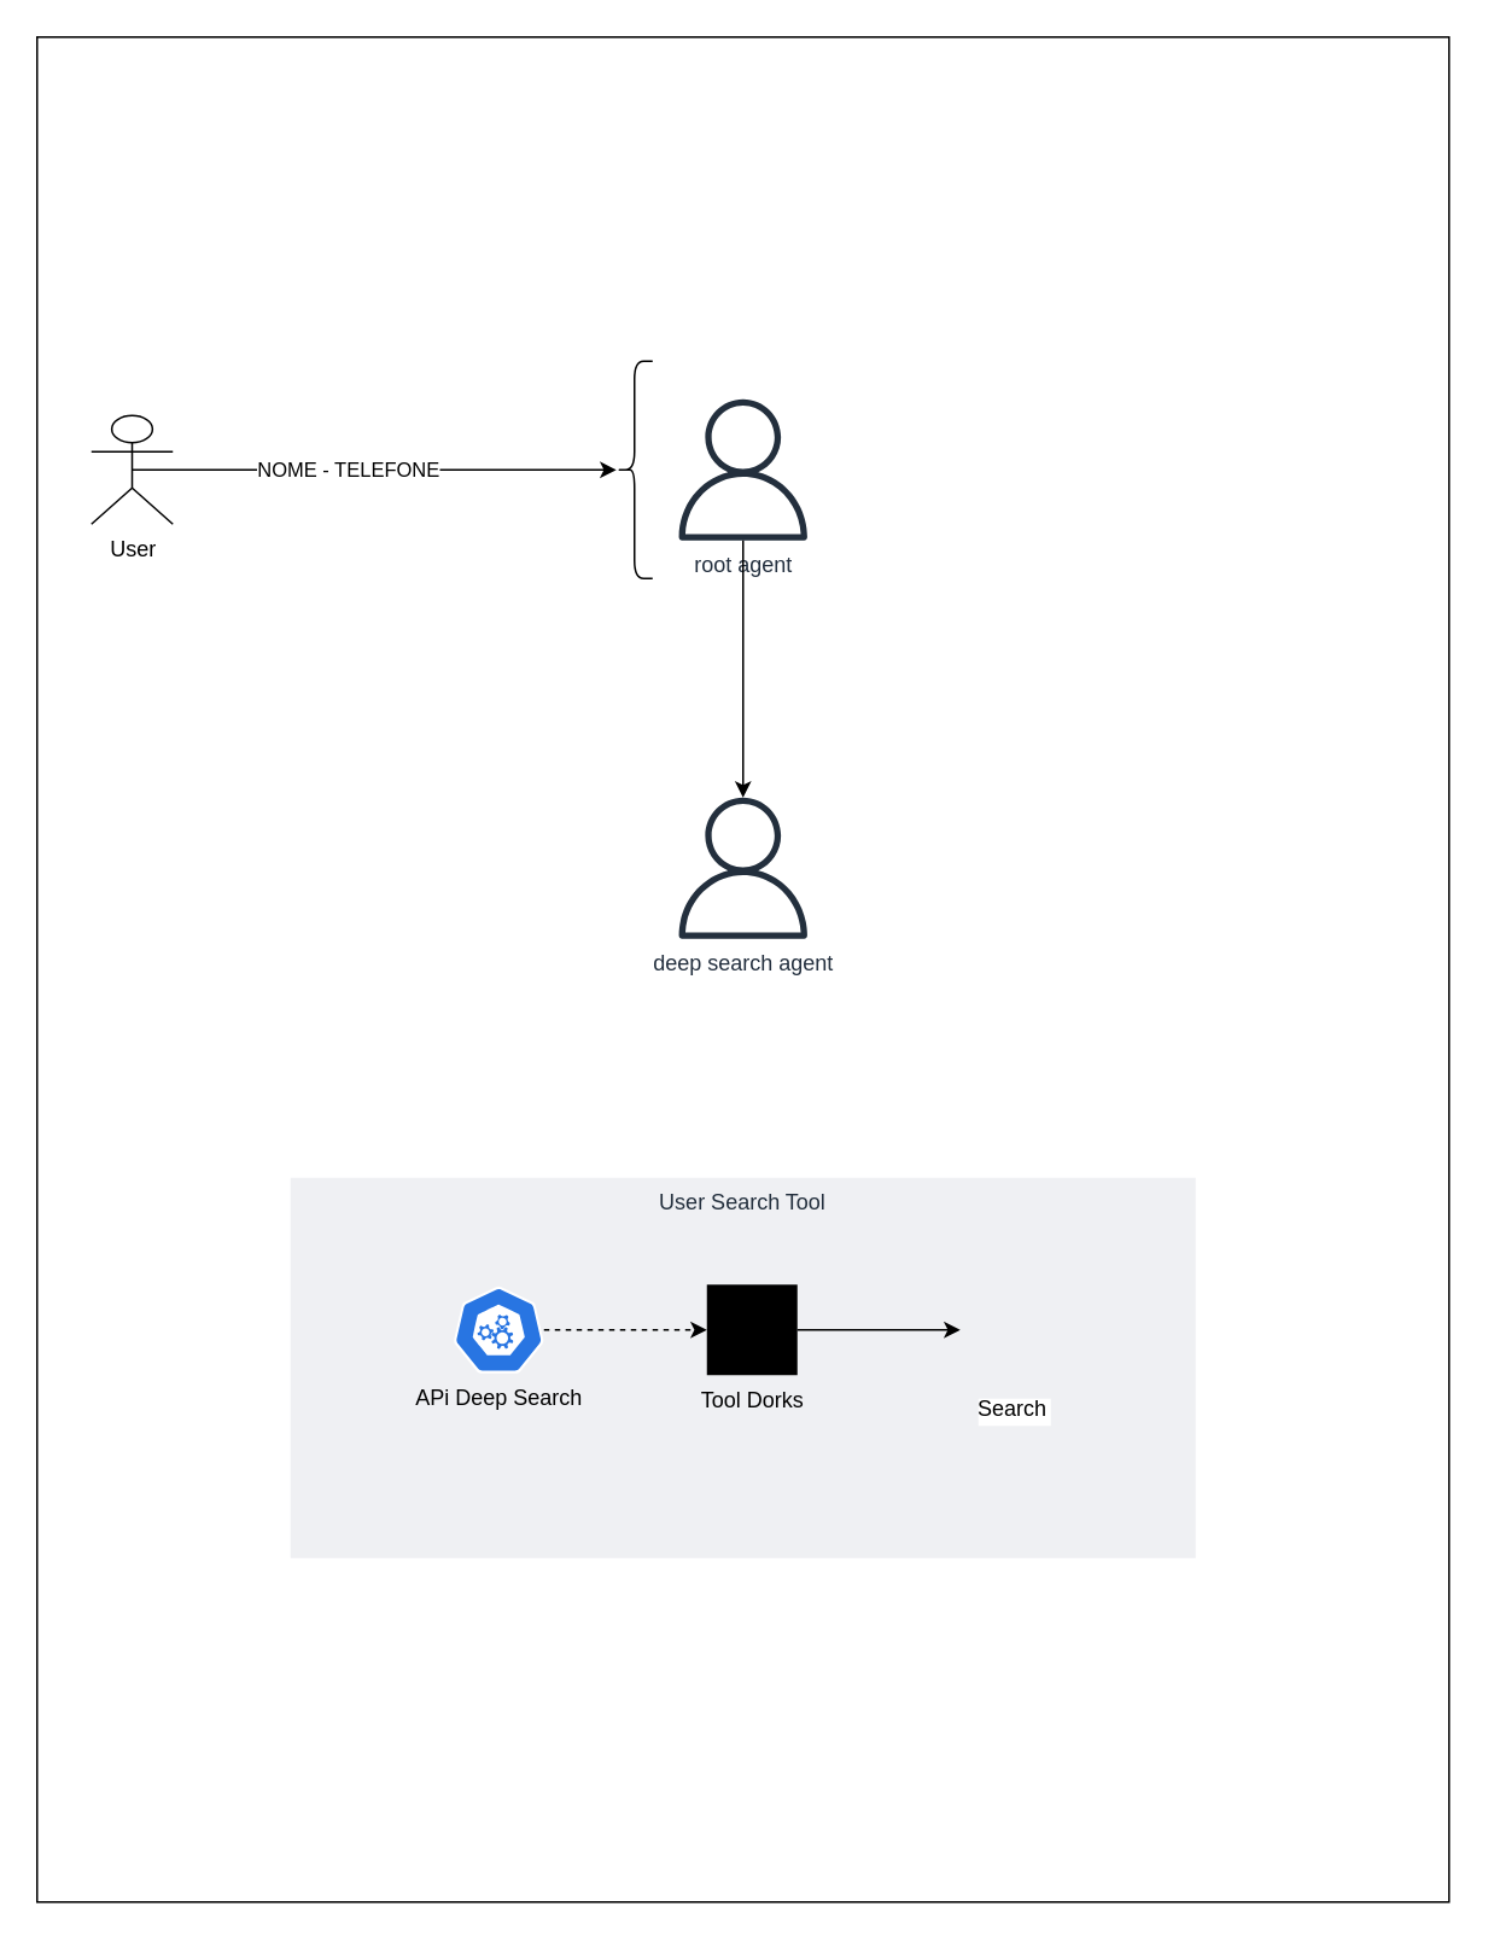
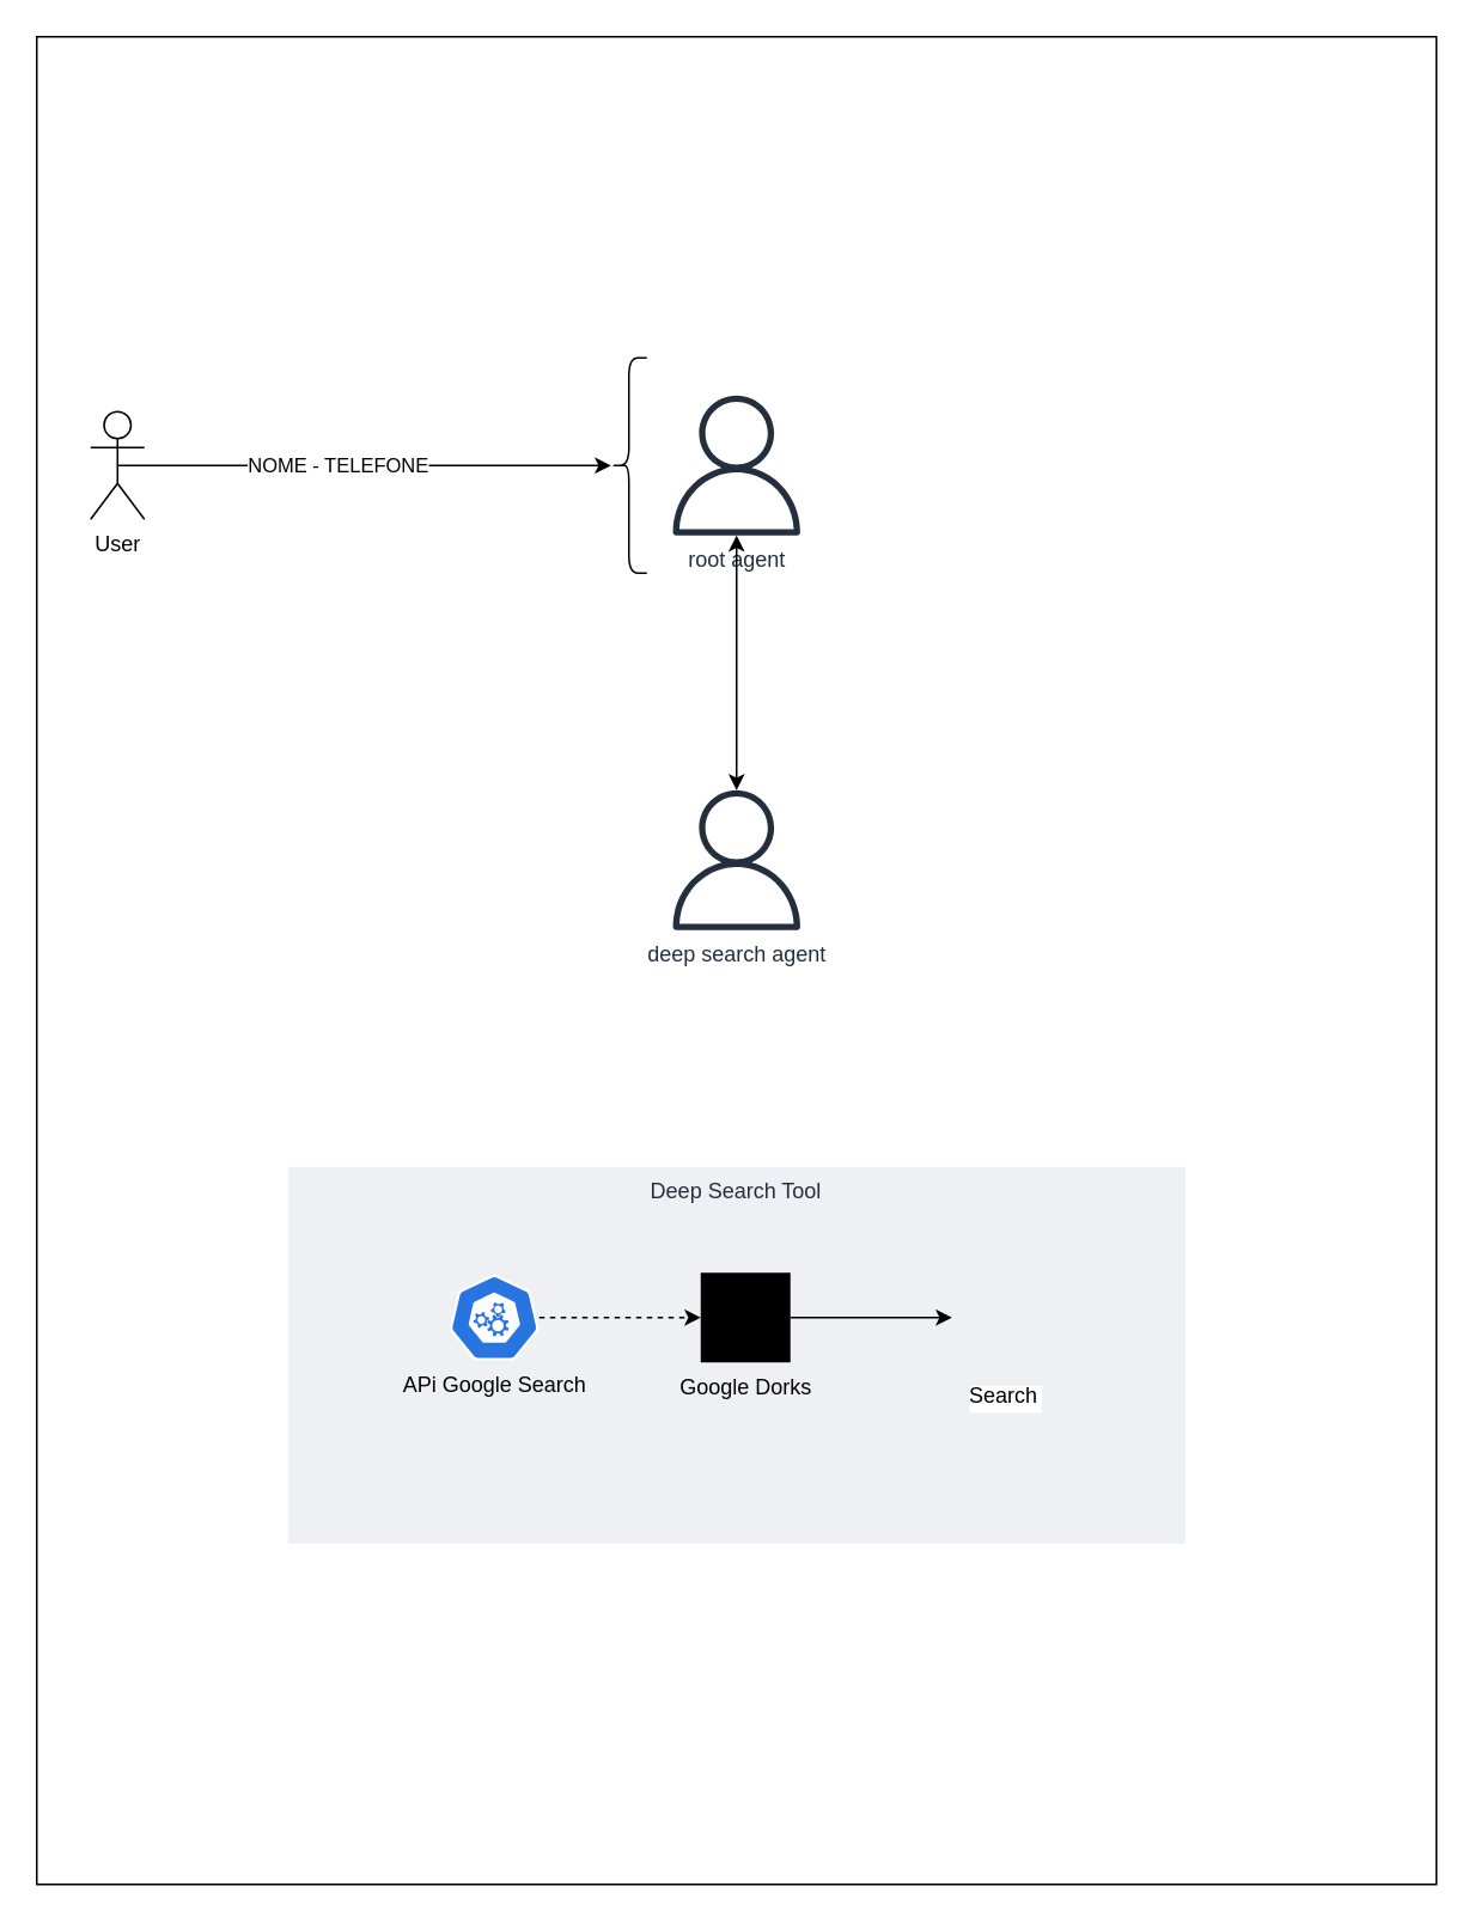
  <mxCell id="0" />
  <mxCell id="1" parent="0" />
  <mxCell id="2" value="" style="rounded=0;whiteSpace=wrap;html=1;" vertex="1" parent="1"><mxGeometry x="20" y="20" width="780" height="1030" as="geometry" /></mxCell>
  <mxCell id="3" value="deep search agent" style="sketch=0;outlineConnect=0;fontColor=#232F3E;gradientColor=none;fillColor=#232F3D;strokeColor=none;dashed=0;verticalLabelPosition=bottom;verticalAlign=top;align=center;html=1;fontSize=12;fontStyle=0;aspect=fixed;pointerEvents=1;shape=mxgraph.aws4.user;" vertex="1" parent="1"><mxGeometry x="371" y="440" width="78" height="78" as="geometry" /></mxCell>
  <mxCell id="4" style="edgeStyle=orthogonalEdgeStyle;rounded=0;orthogonalLoop=1;jettySize=auto;html=1;exitX=0.5;exitY=0.5;exitDx=0;exitDy=0;exitPerimeter=0;" edge="1" parent="1" source="6" target="7"><mxGeometry relative="1" as="geometry" /></mxCell>
  <mxCell id="5" value="NOME - TELEFONE" style="edgeLabel;html=1;align=center;verticalAlign=middle;resizable=0;points=[];" vertex="1" connectable="0" parent="4"><mxGeometry x="-0.113" y="1" relative="1" as="geometry"><mxPoint as="offset" /></mxGeometry></mxCell>
- <mxCell id="6" value="User&lt;div&gt;&lt;br&gt;&lt;/div&gt;" style="shape=umlActor;verticalLabelPosition=bottom;verticalAlign=top;html=1;outlineConnect=0;" vertex="1" parent="1"><mxGeometry x="50" y="229" width="45" height="60" as="geometry" /></mxCell>
+ <mxCell id="6" value="User&lt;div&gt;&lt;br&gt;&lt;/div&gt;" style="shape=umlActor;verticalLabelPosition=bottom;verticalAlign=top;html=1;outlineConnect=0;" vertex="1" parent="1"><mxGeometry x="50" y="229" width="30" height="60" as="geometry" /></mxCell>
  <mxCell id="7" value="" style="shape=curlyBracket;whiteSpace=wrap;html=1;rounded=1;labelPosition=left;verticalLabelPosition=middle;align=right;verticalAlign=middle;" vertex="1" parent="1"><mxGeometry x="340" y="199" width="20" height="120" as="geometry" /></mxCell>
  <mxCell id="8" value="root agent" style="sketch=0;outlineConnect=0;fontColor=#232F3E;gradientColor=none;fillColor=#232F3D;strokeColor=none;dashed=0;verticalLabelPosition=bottom;verticalAlign=top;align=center;html=1;fontSize=12;fontStyle=0;aspect=fixed;pointerEvents=1;shape=mxgraph.aws4.user;" vertex="1" parent="1"><mxGeometry x="371" y="220" width="78" height="78" as="geometry" /></mxCell>
- <mxCell id="9" value="" style="endArrow=none;startArrow=classic;html=1;rounded=0;" edge="1" parent="1" source="3" target="8"><mxGeometry width="50" height="50" relative="1" as="geometry"><mxPoint x="300" y="430" as="sourcePoint" /><mxPoint x="350" y="380" as="targetPoint" /></mxGeometry></mxCell>
+ <mxCell id="9" value="" style="endArrow=classic;startArrow=classic;html=1;rounded=0;" edge="1" parent="1" source="3" target="8"><mxGeometry width="50" height="50" relative="1" as="geometry"><mxPoint x="300" y="430" as="sourcePoint" /><mxPoint x="350" y="380" as="targetPoint" /></mxGeometry></mxCell>
  <mxCell id="10" value="" style="group" vertex="1" connectable="0" parent="1"><mxGeometry x="160" y="650" width="500" height="210" as="geometry" /></mxCell>
- <mxCell id="11" value="&lt;div&gt;User Search Tool&lt;/div&gt;&lt;div&gt;&lt;br&gt;&lt;/div&gt;" style="fillColor=#EFF0F3;strokeColor=none;dashed=0;verticalAlign=top;fontStyle=0;fontColor=#232F3D;whiteSpace=wrap;html=1;" vertex="1" parent="10"><mxGeometry width="500" height="210" as="geometry" /></mxCell>
+ <mxCell id="11" value="&lt;div&gt;Deep Search Tool&lt;/div&gt;&lt;div&gt;&lt;br&gt;&lt;/div&gt;" style="fillColor=#EFF0F3;strokeColor=none;dashed=0;verticalAlign=top;fontStyle=0;fontColor=#232F3D;whiteSpace=wrap;html=1;" vertex="1" parent="10"><mxGeometry width="500" height="210" as="geometry" /></mxCell>
  <mxCell id="12" style="edgeStyle=orthogonalEdgeStyle;rounded=0;orthogonalLoop=1;jettySize=auto;html=1;" edge="1" parent="10" source="13" target="16"><mxGeometry relative="1" as="geometry" /></mxCell>
- <mxCell id="13" value="Tool Dorks&lt;div&gt;&lt;br&gt;&lt;/div&gt;" style="sketch=0;verticalLabelPosition=bottom;sketch=0;aspect=fixed;html=1;verticalAlign=top;strokeColor=none;fillColor=#000000;align=center;outlineConnect=0;pointerEvents=1;shape=mxgraph.citrix2.authentication_google;" vertex="1" parent="10"><mxGeometry x="230" y="59" width="50" height="50" as="geometry" /></mxCell>
+ <mxCell id="13" value="Google Dorks&lt;div&gt;&lt;br&gt;&lt;/div&gt;" style="sketch=0;verticalLabelPosition=bottom;sketch=0;aspect=fixed;html=1;verticalAlign=top;strokeColor=none;fillColor=#000000;align=center;outlineConnect=0;pointerEvents=1;shape=mxgraph.citrix2.authentication_google;" vertex="1" parent="10"><mxGeometry x="230" y="59" width="50" height="50" as="geometry" /></mxCell>
  <mxCell id="14" style="edgeStyle=orthogonalEdgeStyle;rounded=0;orthogonalLoop=1;jettySize=auto;html=1;dashed=1;" edge="1" parent="10" source="15" target="13"><mxGeometry relative="1" as="geometry" /></mxCell>
- <mxCell id="15" value="APi Deep Search" style="aspect=fixed;sketch=0;html=1;dashed=0;whitespace=wrap;verticalLabelPosition=bottom;verticalAlign=top;fillColor=#2875E2;strokeColor=#ffffff;points=[[0.005,0.63,0],[0.1,0.2,0],[0.9,0.2,0],[0.5,0,0],[0.995,0.63,0],[0.72,0.99,0],[0.5,1,0],[0.28,0.99,0]];shape=mxgraph.kubernetes.icon2;prIcon=api" vertex="1" parent="10"><mxGeometry x="90" y="60" width="50" height="48" as="geometry" /></mxCell>
+ <mxCell id="15" value="APi Google Search" style="aspect=fixed;sketch=0;html=1;dashed=0;whitespace=wrap;verticalLabelPosition=bottom;verticalAlign=top;fillColor=#2875E2;strokeColor=#ffffff;points=[[0.005,0.63,0],[0.1,0.2,0],[0.9,0.2,0],[0.5,0,0],[0.995,0.63,0],[0.72,0.99,0],[0.5,1,0],[0.28,0.99,0]];shape=mxgraph.kubernetes.icon2;prIcon=api" vertex="1" parent="10"><mxGeometry x="90" y="60" width="50" height="48" as="geometry" /></mxCell>
  <mxCell id="16" value="Search&#10;" style="shape=image;verticalLabelPosition=bottom;labelBackgroundColor=default;verticalAlign=top;aspect=fixed;imageAspect=0;image=https://upload.wikimedia.org/wikipedia/commons/d/d5/Selenium_Logo.png;" vertex="1" parent="10"><mxGeometry x="370" y="53.68" width="58" height="60.63" as="geometry" /></mxCell>
